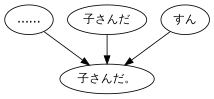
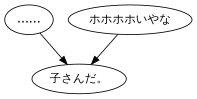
  digraph {
    n1 [label="……"]
    n2 [label="子さんだ。"]
-   n3 [label="子さんだ"]
-   n4 [label="すん"]
+   n3 [label="ホホホホいやな"]
    n1 -> n2
    n3 -> n2
-   n4 -> n2
  }
